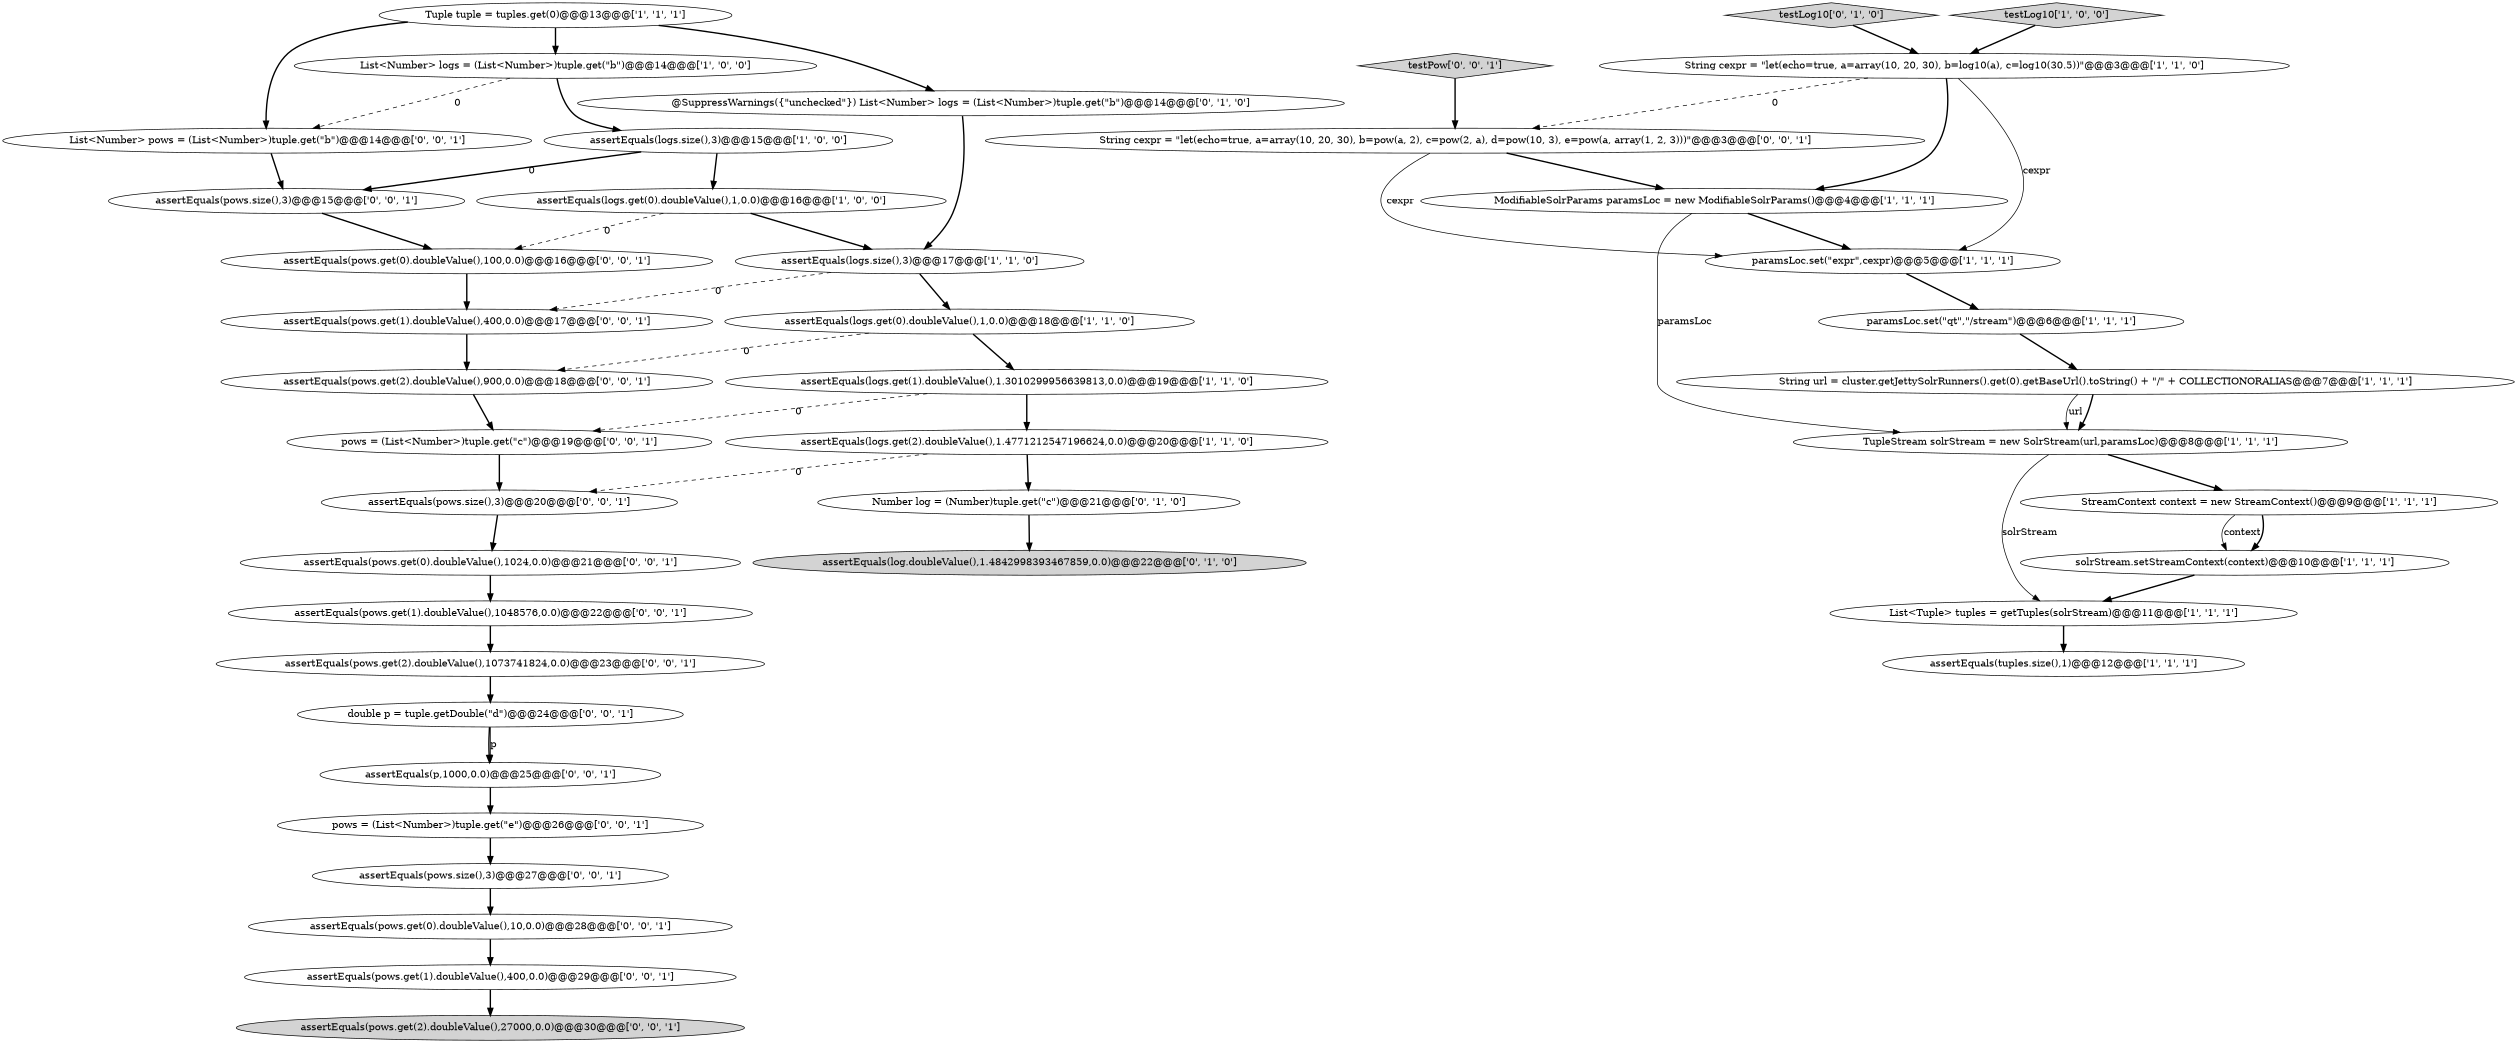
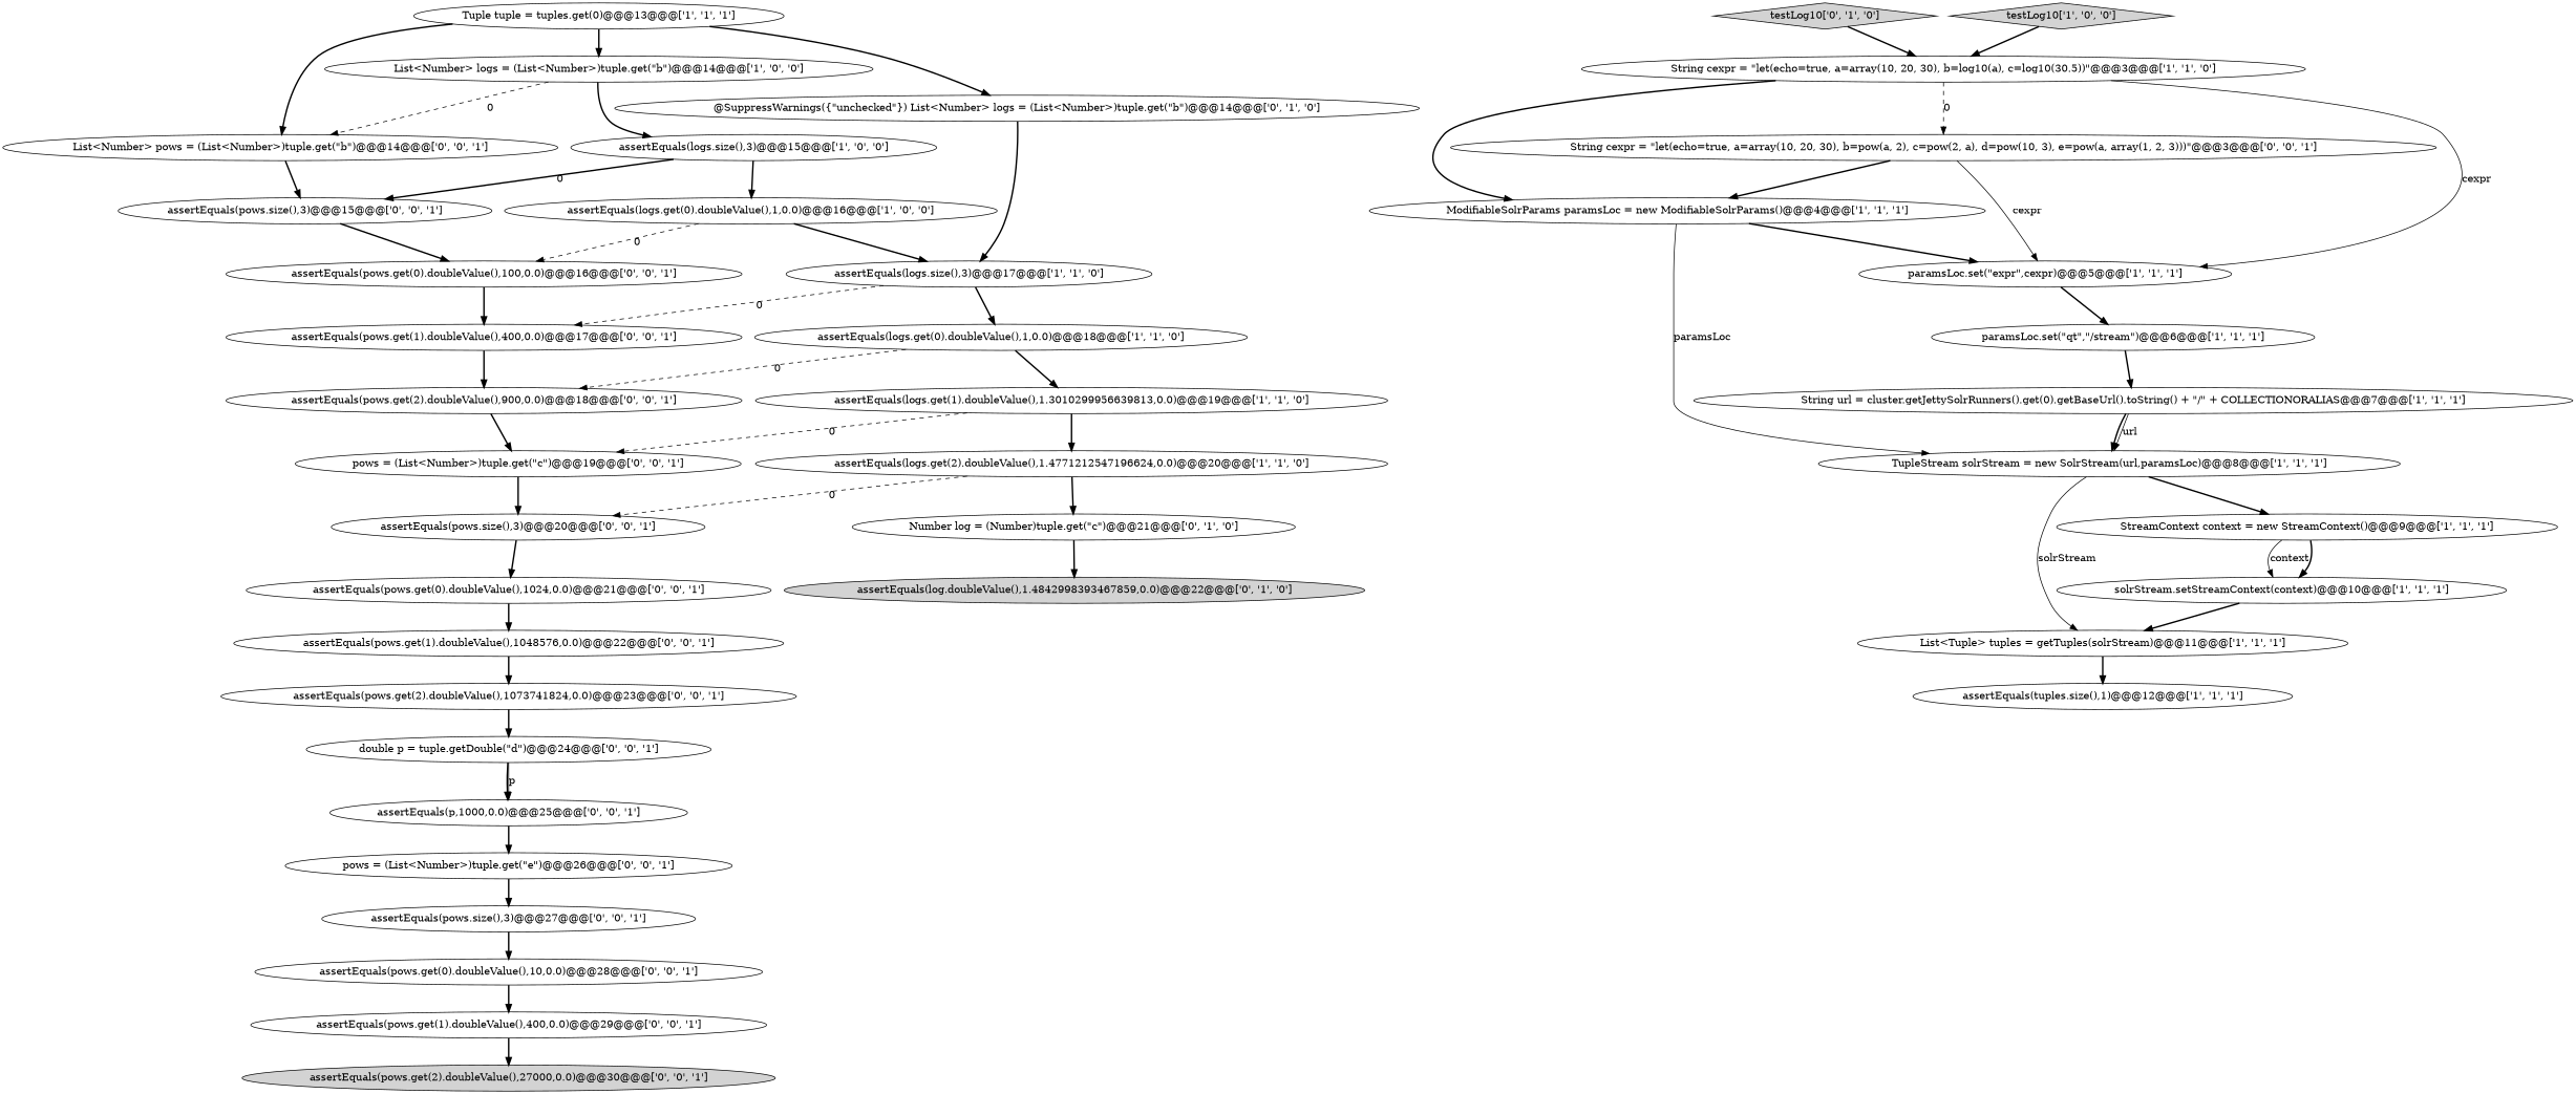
  digraph {
    node [fillcolor=white shape=ellipse style=filled]
    edge [style=bold]
    n1 [label="List<Number> pows = (List<Number>)tuple.get(\"b\")@@@14@@@['0', '0', '1']"]
    n2 [label="assertEquals(pows.size(),3)@@@15@@@['0', '0', '1']"]
    n3 [label="assertEquals(pows.get(0).doubleValue(),100,0.0)@@@16@@@['0', '0', '1']"]
    n4 [label="List<Number> logs = (List<Number>)tuple.get(\"b\")@@@14@@@['1', '0', '0']"]
    n5 [label="assertEquals(logs.size(),3)@@@15@@@['1', '0', '0']"]
    n6 [label="assertEquals(logs.get(0).doubleValue(),1,0.0)@@@16@@@['1', '0', '0']"]
    n7 [label="assertEquals(logs.get(2).doubleValue(),1.4771212547196624,0.0)@@@20@@@['1', '1', '0']"]
    n8 [label="assertEquals(pows.size(),3)@@@20@@@['0', '0', '1']"]
    n9 [label="Number log = (Number)tuple.get(\"c\")@@@21@@@['0', '1', '0']"]
    n10 [label="assertEquals(pows.get(0).doubleValue(),1024,0.0)@@@21@@@['0', '0', '1']"]
    n11 [fillcolor=lightgray label="assertEquals(log.doubleValue(),1.4842998393467859,0.0)@@@22@@@['0', '1', '0']"]
    n12 [fillcolor=lightgray label="assertEquals(pows.get(2).doubleValue(),27000,0.0)@@@30@@@['0', '0', '1']"]
    n13 [label="String cexpr = \"let(echo=true, a=array(10, 20, 30), b=pow(a, 2), c=pow(2, a), d=pow(10, 3), e=pow(a, array(1, 2, 3)))\"@@@3@@@['0', '0', '1']"]
    n14 [label="paramsLoc.set(\"expr\",cexpr)@@@5@@@['1', '1', '1']"]
    n15 [label="ModifiableSolrParams paramsLoc = new ModifiableSolrParams()@@@4@@@['1', '1', '1']"]
    n16 [label="paramsLoc.set(\"qt\",\"/stream\")@@@6@@@['1', '1', '1']"]
    n17 [label="TupleStream solrStream = new SolrStream(url,paramsLoc)@@@8@@@['1', '1', '1']"]
    n18 [label="pows = (List<Number>)tuple.get(\"c\")@@@19@@@['0', '0', '1']"]
    n19 [label="StreamContext context = new StreamContext()@@@9@@@['1', '1', '1']"]
    n20 [label="solrStream.setStreamContext(context)@@@10@@@['1', '1', '1']"]
    n21 [label="List<Tuple> tuples = getTuples(solrStream)@@@11@@@['1', '1', '1']"]
    n22 [label="assertEquals(pows.get(0).doubleValue(),10,0.0)@@@28@@@['0', '0', '1']"]
    n23 [label="assertEquals(pows.get(1).doubleValue(),400,0.0)@@@29@@@['0', '0', '1']"]
    n24 [label="assertEquals(pows.get(1).doubleValue(),1048576,0.0)@@@22@@@['0', '0', '1']"]
    n25 [label="assertEquals(pows.get(2).doubleValue(),1073741824,0.0)@@@23@@@['0', '0', '1']"]
    n26 [label="assertEquals(tuples.size(),1)@@@12@@@['1', '1', '1']"]
    n27 [label="double p = tuple.getDouble(\"d\")@@@24@@@['0', '0', '1']"]
    n28 [label="String url = cluster.getJettySolrRunners().get(0).getBaseUrl().toString() + \"/\" + COLLECTIONORALIAS@@@7@@@['1', '1', '1']"]
    n29 [label="assertEquals(logs.get(0).doubleValue(),1,0.0)@@@18@@@['1', '1', '0']"]
    n30 [label="assertEquals(pows.get(2).doubleValue(),900,0.0)@@@18@@@['0', '0', '1']"]
    n31 [label="assertEquals(logs.get(1).doubleValue(),1.3010299956639813,0.0)@@@19@@@['1', '1', '0']"]
    n32 [fillcolor=lightgray label="testLog10['0', '1', '0']" shape=diamond]
    n33 [label="String cexpr = \"let(echo=true, a=array(10, 20, 30), b=log10(a), c=log10(30.5))\"@@@3@@@['1', '1', '0']"]
    n34 [label="assertEquals(p,1000,0.0)@@@25@@@['0', '0', '1']"]
    n35 [label="pows = (List<Number>)tuple.get(\"e\")@@@26@@@['0', '0', '1']"]
    n36 [label="assertEquals(pows.get(1).doubleValue(),400,0.0)@@@17@@@['0', '0', '1']"]
    n37 [label="assertEquals(logs.size(),3)@@@17@@@['1', '1', '0']"]
    n38 [label="assertEquals(pows.size(),3)@@@27@@@['0', '0', '1']"]
    n39 [label="Tuple tuple = tuples.get(0)@@@13@@@['1', '1', '1']"]
    n40 [label="@SuppressWarnings({\"unchecked\"}) List<Number> logs = (List<Number>)tuple.get(\"b\")@@@14@@@['0', '1', '0']"]
-   n41 [fillcolor=lightgray label="testPow['0', '0', '1']" shape=diamond]
    n42 [fillcolor=lightgray label="testLog10['1', '0', '0']" shape=diamond]
    n1 -> n2
    n2 -> n3
    n3 -> n36
    n4 -> n1 [label=0 style=dashed]
    n4 -> n5
    n5 -> n2 [label=0]
    n5 -> n6
    n6 -> n3 [label=0 style=dashed]
    n6 -> n37
    n7 -> n8 [label=0 style=dashed]
    n7 -> n9
    n8 -> n10
    n9 -> n11
    n10 -> n24
    n13 -> n14 [label=cexpr style=solid]
    n13 -> n15
    n14 -> n16
    n15 -> n14
    n15 -> n17 [label=paramsLoc style=solid]
    n16 -> n28
    n17 -> n19
    n17 -> n21 [label=solrStream style=solid]
    n18 -> n8
    n19 -> n20 [label=context style=solid]
    n19 -> n20
    n20 -> n21
    n21 -> n26
    n22 -> n23
    n23 -> n12
    n24 -> n25
    n25 -> n27
    n27 -> n34
    n27 -> n34 [label=p style=solid]
    n28 -> n17
    n28 -> n17 [label=url style=solid]
    n29 -> n30 [label=0 style=dashed]
    n29 -> n31
    n30 -> n18
    n31 -> n7
    n31 -> n18 [label=0 style=dashed]
    n32 -> n33
    n33 -> n13 [label=0 style=dashed]
    n33 -> n14 [label=cexpr style=solid]
    n33 -> n15
    n34 -> n35
    n35 -> n38
    n36 -> n30
    n37 -> n29
    n37 -> n36 [label=0 style=dashed]
    n38 -> n22
    n39 -> n1
    n39 -> n4
    n39 -> n40
    n40 -> n37
-   n41 -> n13
    n42 -> n33
  }
